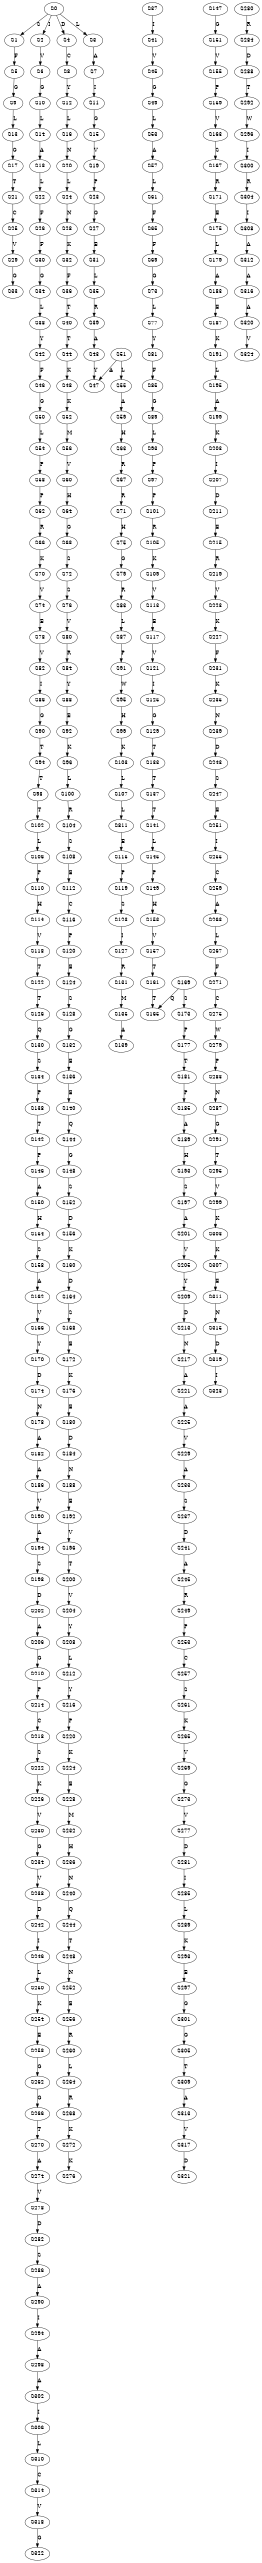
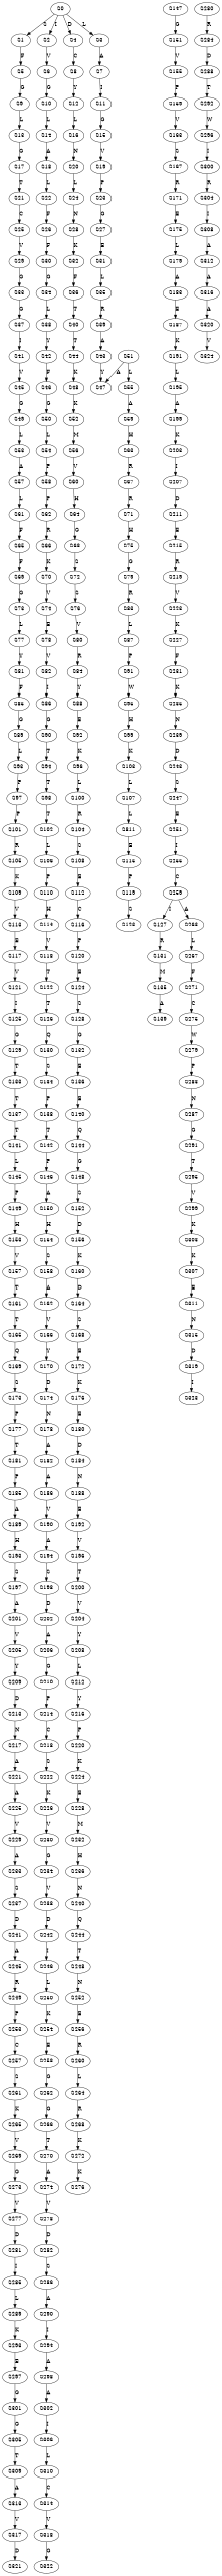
  strict digraph {
    S0
    S1
    S2
    S3
    S4
    S5
    S6
    S7
    S8
    S9
    S10
    S11
    S12
    S13
    S14
    S15
    S16
    S17
    S18
    S19
    S20
    S21
    S22
    S23
    S24
    S25
    S26
    S27
    S28
    S29
    S30
    S31
    S32
    S33
    S34
    S35
    S36
    S37
    S38
    S39
    S40
    S41
    S42
    S43
    S44
    S45
    S46
    S47
    S48
    S49
    S50
    S52
    S53
    S54
    S51
    S55
    S56
    S57
    S58
    S59
    S60
    S61
    S62
    S63
    S64
    S65
    S66
    S67
    S68
    S69
    S70
    S71
    S72
    S73
    S74
    S75
    S76
    S77
    S78
    S79
    S80
    S81
    S82
    S83
    S84
    S85
    S86
    S87
    S88
    S89
    S90
    S91
    S92
    S93
    S94
    S95
    S96
    S97
    S98
    S99
    S100
    S101
    S102
    S103
    S104
    S105
    S106
    S107
    S108
    S109
    S110
    n112 [label=S811]
    S112
    S113
    S114
    S115
    S116
    S117
    S118
    S119
    S120
    S121
    S122
    S123
    S124
    S125
    S126
    S127
    S128
    S129
    S130
    S131
    S132
    S133
    S134
    S135
    S136
    S137
    S138
    S139
    S140
    S141
    S142
    S144
    S145
    S146
    S148
    S149
    S150
    S147
    S151
    S152
    S153
    S154
    S155
    S156
    S157
    S158
    S159
    S160
    S161
    S162
    S163
    S164
    S165
    S166
    S167
    S168
    S169
    S170
    S171
    S172
    S173
    S174
    S175
    S176
    S177
    S178
    S179
    S180
    S181
    S182
    S183
    S184
    S185
    S186
    S187
    S188
    S189
    S190
    S191
    S192
    S193
    S194
    S195
    S196
    S197
    S198
    S199
    S200
    S201
    S202
    S203
    S204
    S205
    S206
    S207
    S208
    S209
    S210
    S211
    S212
    S213
    S214
    S215
    S216
    S217
    S218
    S219
    S220
    S221
    S222
    S223
    S224
    S225
    S226
    S227
    S228
    S229
    S230
    S231
    S232
    S233
    S234
    S235
    S236
    S237
    S238
    S239
    S240
    S241
    S242
    S243
    S244
    S245
    S246
    S247
    S248
    S249
    S250
    S251
    S252
    S253
    S254
    S255
    S256
    S257
    S258
    S259
    S260
    S261
    S262
    S263
    S264
    S265
    S266
    S267
    S268
    S269
    S270
    S271
    S272
    S273
    S274
    S275
    S276
    S277
    S278
    S279
    S281
    S282
    S283
    S280
    S284
    S285
    S286
    S287
    S288
    S289
    S290
    S291
    S292
    S293
    S294
    S295
    S296
    S297
    S298
    S299
    S300
    S301
    S302
    S303
    S304
    S305
    S306
    S307
    S308
    S309
    S310
    S311
    S312
    S313
    S314
    S315
    S316
    S317
    S318
    S319
    S320
    S321
    S322
    S323
    S324
    S0 -> S1 [label=S]
    S0 -> S2 [label=I]
    S0 -> S3 [label=L]
    S0 -> S4 [label=D]
    S1 -> S5 [label=F]
    S2 -> S6 [label=V]
    S3 -> S7 [label=A]
    S4 -> S8 [label=C]
    S5 -> S9 [label=G]
    S6 -> S10 [label=G]
    S7 -> S11 [label=I]
    S8 -> S12 [label=Y]
    S9 -> S13 [label=L]
    S10 -> S14 [label=L]
    S11 -> S15 [label=G]
    S12 -> S16 [label=L]
    S13 -> S17 [label=G]
    S14 -> S18 [label=A]
    S15 -> S19 [label=V]
    S16 -> S20 [label=N]
    S17 -> S21 [label=T]
    S18 -> S22 [label=L]
    S19 -> S23 [label=P]
    S20 -> S24 [label=L]
    S21 -> S25 [label=C]
    S22 -> S26 [label=F]
    S23 -> S27 [label=G]
    S24 -> S28 [label=N]
    S25 -> S29 [label=V]
    S26 -> S30 [label=F]
    S27 -> S31 [label=E]
    S28 -> S32 [label=K]
    S29 -> S33 [label=G]
    S30 -> S34 [label=G]
    S31 -> S35 [label=L]
    S32 -> S36 [label=F]
+   S33 -> S37 [label=G]
    S34 -> S38 [label=L]
    S35 -> S39 [label=R]
    S36 -> S40 [label=T]
    S37 -> S41 [label=I]
    S38 -> S42 [label=Y]
    S39 -> S43 [label=A]
    S40 -> S44 [label=T]
    S41 -> S45 [label=V]
    S42 -> S46 [label=F]
    S43 -> S47 [label=Y]
    S44 -> S48 [label=K]
    S45 -> S49 [label=G]
    S46 -> S50 [label=G]
    S48 -> S52 [label=K]
    S49 -> S53 [label=L]
    S50 -> S54 [label=L]
    S52 -> S56 [label=M]
    S53 -> S57 [label=A]
    S54 -> S58 [label=P]
    S51 -> S47 [label=A]
    S51 -> S55 [label=L]
    S55 -> S59 [label=A]
    S56 -> S60 [label=V]
    S57 -> S61 [label=L]
    S58 -> S62 [label=P]
    S59 -> S63 [label=H]
    S60 -> S64 [label=H]
    S61 -> S65 [label=F]
    S62 -> S66 [label=R]
    S63 -> S67 [label=R]
    S64 -> S68 [label=G]
    S65 -> S69 [label=F]
    S66 -> S70 [label=K]
    S67 -> S71 [label=R]
    S68 -> S72 [label=S]
    S69 -> S73 [label=G]
    S70 -> S74 [label=V]
    S71 -> S75 [label=H]
    S72 -> S76 [label=S]
    S73 -> S77 [label=L]
    S74 -> S78 [label=E]
    S75 -> S79 [label=G]
    S76 -> S80 [label=V]
    S77 -> S81 [label=Y]
    S78 -> S82 [label=V]
    S79 -> S83 [label=R]
    S80 -> S84 [label=R]
    S81 -> S85 [label=F]
    S82 -> S86 [label=I]
    S83 -> S87 [label=L]
    S84 -> S88 [label=Y]
    S85 -> S89 [label=G]
    S86 -> S90 [label=G]
    S87 -> S91 [label=P]
    S88 -> S92 [label=E]
    S89 -> S93 [label=L]
    S90 -> S94 [label=T]
    S91 -> S95 [label=W]
    S92 -> S96 [label=K]
    S93 -> S97 [label=P]
    S94 -> S98 [label=T]
    S95 -> S99 [label=H]
    S96 -> S100 [label=L]
    S97 -> S101 [label=P]
    S98 -> S102 [label=T]
    S99 -> S103 [label=K]
    S100 -> S104 [label=R]
    S101 -> S105 [label=R]
    S102 -> S106 [label=L]
    S103 -> S107 [label=L]
    S104 -> S108 [label=S]
    S105 -> S109 [label=K]
    S106 -> S110 [label=P]
    S107 -> n112 [label=L]
    S108 -> S112 [label=E]
    S109 -> S113 [label=V]
    S110 -> S114 [label=H]
    n112 -> S115 [label=E]
    S112 -> S116 [label=C]
    S113 -> S117 [label=E]
    S114 -> S118 [label=V]
    S115 -> S119 [label=P]
    S116 -> S120 [label=P]
    S117 -> S121 [label=V]
    S118 -> S122 [label=T]
    S119 -> S123 [label=S]
    S120 -> S124 [label=E]
    S121 -> S125 [label=I]
    S122 -> S126 [label=T]
-   S123 -> S127 [label=I]
+   S259 -> S127 [label=I]
    S124 -> S128 [label=S]
    S125 -> S129 [label=G]
    S126 -> S130 [label=Q]
    S127 -> S131 [label=R]
    S128 -> S132 [label=G]
    S129 -> S133 [label=T]
    S130 -> S134 [label=S]
    S131 -> S135 [label=M]
    S132 -> S136 [label=E]
    S133 -> S137 [label=T]
    S134 -> S138 [label=P]
    S135 -> S139 [label=A]
    S136 -> S140 [label=E]
    S137 -> S141 [label=T]
    S138 -> S142 [label=T]
    S140 -> S144 [label=Q]
    S141 -> S145 [label=L]
    S142 -> S146 [label=P]
    S144 -> S148 [label=G]
    S145 -> S149 [label=P]
    S146 -> S150 [label=A]
    S148 -> S152 [label=S]
    S149 -> S153 [label=H]
    S150 -> S154 [label=H]
    S147 -> S151 [label=G]
    S151 -> S155 [label=V]
    S152 -> S156 [label=D]
    S153 -> S157 [label=V]
    S154 -> S158 [label=S]
    S155 -> S159 [label=P]
    S156 -> S160 [label=K]
    S157 -> S161 [label=T]
    S158 -> S162 [label=A]
    S159 -> S163 [label=V]
    S160 -> S164 [label=D]
    S161 -> S165 [label=T]
    S162 -> S166 [label=V]
    S163 -> S167 [label=S]
    S164 -> S168 [label=S]
-   S169 -> S165 [label=Q]
+   S165 -> S169 [label=Q]
    S166 -> S170 [label=Y]
    S167 -> S171 [label=R]
    S168 -> S172 [label=E]
    S169 -> S173 [label=S]
    S170 -> S174 [label=D]
    S171 -> S175 [label=E]
    S172 -> S176 [label=K]
    S173 -> S177 [label=P]
    S174 -> S178 [label=N]
    S175 -> S179 [label=L]
    S176 -> S180 [label=E]
    S177 -> S181 [label=T]
    S178 -> S182 [label=A]
    S179 -> S183 [label=A]
    S180 -> S184 [label=D]
    S181 -> S185 [label=P]
    S182 -> S186 [label=A]
    S183 -> S187 [label=E]
    S184 -> S188 [label=N]
    S185 -> S189 [label=A]
    S186 -> S190 [label=V]
    S187 -> S191 [label=K]
    S188 -> S192 [label=E]
    S189 -> S193 [label=H]
    S190 -> S194 [label=A]
    S191 -> S195 [label=L]
    S192 -> S196 [label=V]
    S193 -> S197 [label=S]
    S194 -> S198 [label=S]
    S195 -> S199 [label=A]
    S196 -> S200 [label=T]
    S197 -> S201 [label=A]
    S198 -> S202 [label=D]
    S199 -> S203 [label=K]
    S200 -> S204 [label=V]
    S201 -> S205 [label=V]
    S202 -> S206 [label=A]
    S203 -> S207 [label=I]
    S204 -> S208 [label=Y]
    S205 -> S209 [label=Y]
    S206 -> S210 [label=G]
    S207 -> S211 [label=D]
    S208 -> S212 [label=L]
    S209 -> S213 [label=D]
    S210 -> S214 [label=P]
    S211 -> S215 [label=E]
    S212 -> S216 [label=Y]
    S213 -> S217 [label=N]
    S214 -> S218 [label=C]
    S215 -> S219 [label=R]
    S216 -> S220 [label=P]
    S217 -> S221 [label=A]
    S218 -> S222 [label=S]
    S219 -> S223 [label=V]
    S220 -> S224 [label=K]
    S221 -> S225 [label=A]
    S222 -> S226 [label=K]
    S223 -> S227 [label=K]
    S224 -> S228 [label=E]
    S225 -> S229 [label=V]
    S226 -> S230 [label=V]
    S227 -> S231 [label=F]
    S228 -> S232 [label=M]
    S229 -> S233 [label=A]
    S230 -> S234 [label=G]
    S231 -> S235 [label=K]
    S232 -> S236 [label=H]
    S233 -> S237 [label=S]
    S234 -> S238 [label=V]
    S235 -> S239 [label=N]
    S236 -> S240 [label=N]
    S237 -> S241 [label=D]
    S238 -> S242 [label=D]
    S239 -> S243 [label=D]
    S240 -> S244 [label=Q]
    S241 -> S245 [label=A]
    S242 -> S246 [label=I]
    S243 -> S247 [label=S]
    S244 -> S248 [label=T]
    S245 -> S249 [label=R]
    S246 -> S250 [label=L]
    S247 -> S251 [label=E]
    S248 -> S252 [label=N]
    S249 -> S253 [label=P]
    S250 -> S254 [label=K]
    S251 -> S255 [label=I]
    S252 -> S256 [label=E]
    S253 -> S257 [label=C]
    S254 -> S258 [label=E]
    S255 -> S259 [label=C]
    S256 -> S260 [label=R]
    S257 -> S261 [label=S]
    S258 -> S262 [label=G]
    S259 -> S263 [label=A]
    S260 -> S264 [label=L]
    S261 -> S265 [label=K]
    S262 -> S266 [label=G]
    S263 -> S267 [label=L]
    S264 -> S268 [label=R]
    S265 -> S269 [label=V]
    S266 -> S270 [label=T]
    S267 -> S271 [label=F]
    S268 -> S272 [label=K]
    S269 -> S273 [label=G]
    S270 -> S274 [label=A]
    S271 -> S275 [label=C]
    S272 -> S276 [label=K]
    S273 -> S277 [label=V]
    S274 -> S278 [label=V]
    S275 -> S279 [label=W]
    S277 -> S281 [label=D]
    S278 -> S282 [label=D]
    S279 -> S283 [label=P]
    S281 -> S285 [label=I]
    S282 -> S286 [label=S]
    S283 -> S287 [label=N]
    S280 -> S284 [label=R]
    S284 -> S288 [label=D]
    S285 -> S289 [label=L]
    S286 -> S290 [label=A]
    S287 -> S291 [label=G]
    S288 -> S292 [label=T]
    S289 -> S293 [label=K]
    S290 -> S294 [label=I]
    S291 -> S295 [label=T]
    S292 -> S296 [label=W]
    S293 -> S297 [label=E]
    S294 -> S298 [label=A]
    S295 -> S299 [label=V]
    S296 -> S300 [label=I]
    S297 -> S301 [label=G]
    S298 -> S302 [label=A]
    S299 -> S303 [label=K]
    S300 -> S304 [label=R]
    S301 -> S305 [label=G]
    S302 -> S306 [label=I]
    S303 -> S307 [label=K]
    S304 -> S308 [label=I]
    S305 -> S309 [label=T]
    S306 -> S310 [label=L]
    S307 -> S311 [label=E]
    S308 -> S312 [label=A]
    S309 -> S313 [label=A]
    S310 -> S314 [label=C]
    S311 -> S315 [label=N]
    S312 -> S316 [label=A]
    S313 -> S317 [label=V]
    S314 -> S318 [label=V]
    S315 -> S319 [label=D]
    S316 -> S320 [label=A]
    S317 -> S321 [label=D]
    S318 -> S322 [label=G]
    S319 -> S323 [label=I]
    S320 -> S324 [label=V]
  }
